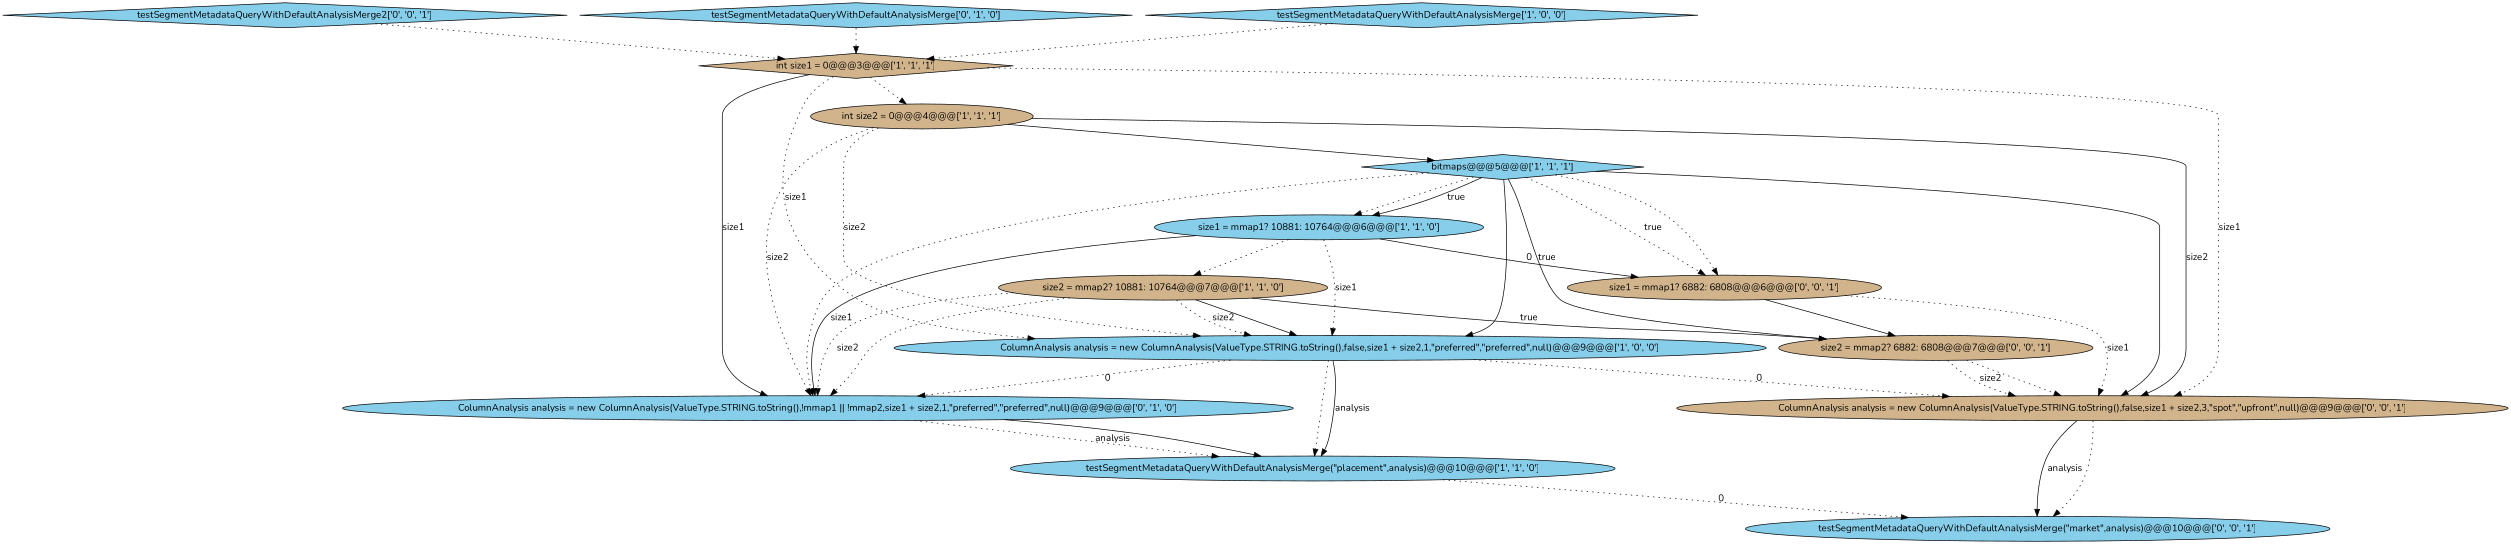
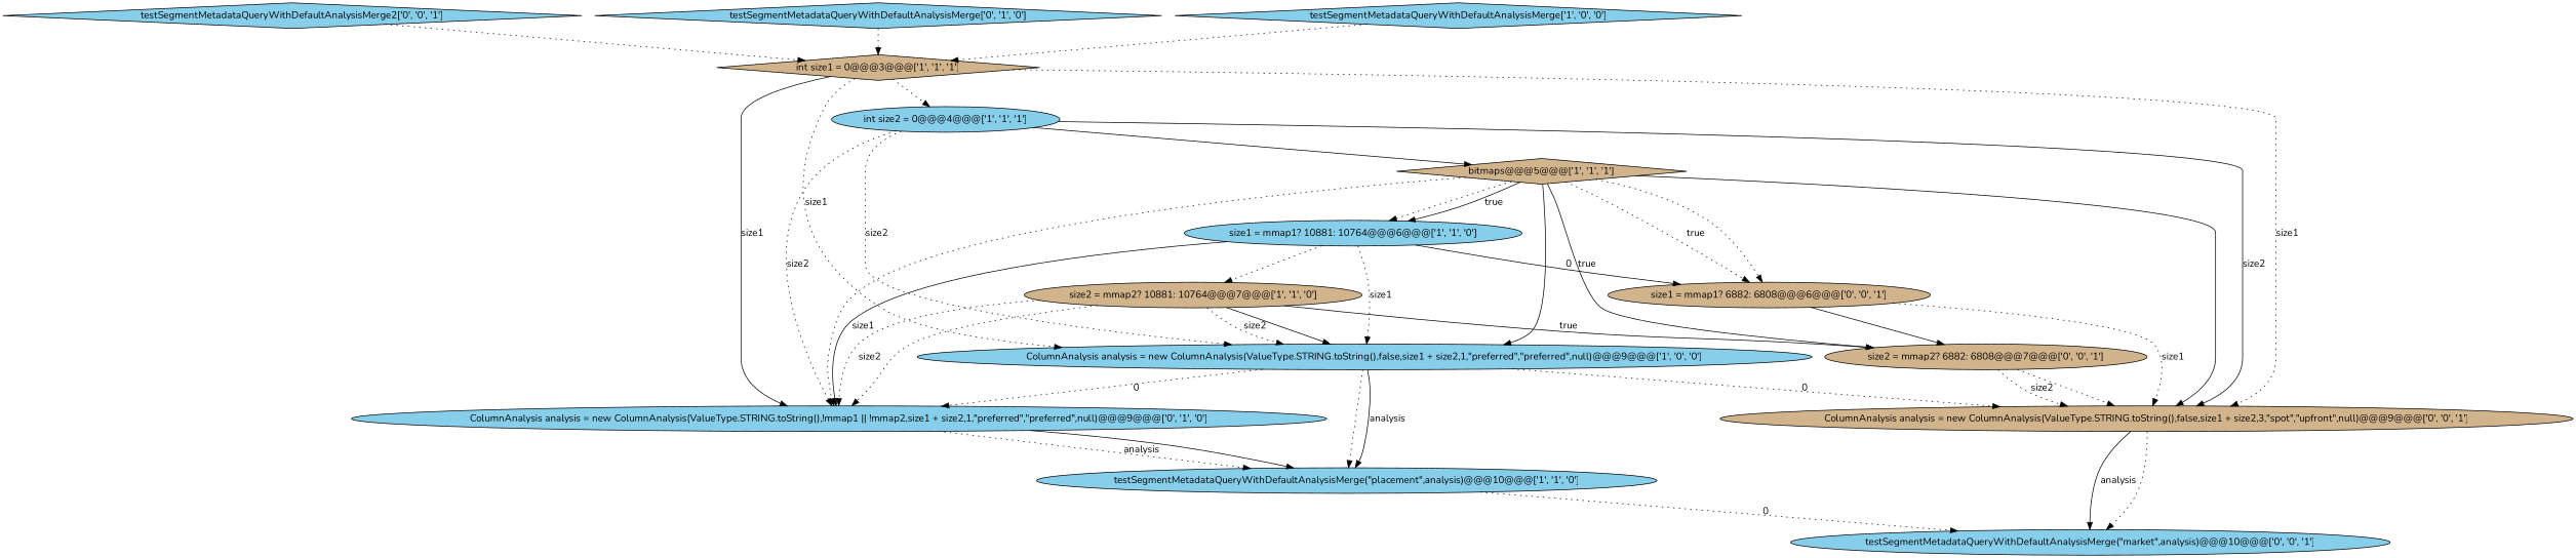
  digraph {
    fontname=Nunito
    node [fillcolor=skyblue fontname=Nunito shape=ellipse style=filled]
    edge [fontname=Nunito style=dotted]
    n1 [label="ColumnAnalysis analysis = new ColumnAnalysis(ValueType.STRING.toString(),false,size1 + size2,1,\"preferred\",\"preferred\",null)@@@9@@@['1', '0', '0']"]
    n2 [label="ColumnAnalysis analysis = new ColumnAnalysis(ValueType.STRING.toString(),!mmap1 || !mmap2,size1 + size2,1,\"preferred\",\"preferred\",null)@@@9@@@['0', '1', '0']"]
    n3 [fillcolor=tan label="ColumnAnalysis analysis = new ColumnAnalysis(ValueType.STRING.toString(),false,size1 + size2,3,\"spot\",\"upfront\",null)@@@9@@@['0', '0', '1']"]
    n4 [label="testSegmentMetadataQueryWithDefaultAnalysisMerge(\"placement\",analysis)@@@10@@@['1', '1', '0']"]
    n5 [label="testSegmentMetadataQueryWithDefaultAnalysisMerge(\"market\",analysis)@@@10@@@['0', '0', '1']"]
-   n6 [fillcolor=tan label="int size2 = 0@@@4@@@['1', '1', '1']"]
-   n7 [label="bitmaps@@@5@@@['1', '1', '1']" shape=diamond]
+   n6 [label="int size2 = 0@@@4@@@['1', '1', '1']"]
+   n7 [fillcolor=tan label="bitmaps@@@5@@@['1', '1', '1']" shape=diamond]
    n8 [label="size1 = mmap1? 10881: 10764@@@6@@@['1', '1', '0']"]
    n9 [fillcolor=tan label="size1 = mmap1? 6882: 6808@@@6@@@['0', '0', '1']"]
    n10 [fillcolor=tan label="size2 = mmap2? 6882: 6808@@@7@@@['0', '0', '1']"]
    n11 [fillcolor=tan label="size2 = mmap2? 10881: 10764@@@7@@@['1', '1', '0']"]
    n12 [label="testSegmentMetadataQueryWithDefaultAnalysisMerge2['0', '0', '1']" shape=diamond]
    n13 [fillcolor=tan label="int size1 = 0@@@3@@@['1', '1', '1']" shape=diamond]
    n14 [label="testSegmentMetadataQueryWithDefaultAnalysisMerge['0', '1', '0']" shape=diamond]
    n15 [label="testSegmentMetadataQueryWithDefaultAnalysisMerge['1', '0', '0']" shape=diamond]
    n1 -> n2 [label=0]
    n1 -> n3 [label=0]
    n1 -> n4
    n1 -> n4 [label=analysis style=solid]
    n2 -> n4 [label=analysis]
    n2 -> n4 [style=solid]
    n3 -> n5 [label=analysis style=solid]
    n3 -> n5
    n4 -> n5 [label=0]
    n6 -> n1 [label=size2]
    n6 -> n2 [label=size2]
    n6 -> n3 [label=size2 style=solid]
    n6 -> n7 [style=solid]
    n7 -> n1 [style=solid]
    n7 -> n2
    n7 -> n3 [style=solid]
    n7 -> n8
    n7 -> n8 [label=true style=solid]
    n7 -> n9 [label=true]
    n7 -> n9
    n7 -> n10 [label=true style=solid]
    n8 -> n1 [label=size1]
    n8 -> n2 [label=size1 style=solid]
    n8 -> n9 [label=0 style=solid]
    n8 -> n11
    n9 -> n3 [label=size1]
    n9 -> n10 [style=solid]
    n10 -> n3
    n10 -> n3 [label=size2]
    n11 -> n1 [style=solid]
    n11 -> n1 [label=size2]
    n11 -> n2
    n11 -> n2 [label=size2]
    n11 -> n10 [label=true style=solid]
    n12 -> n13
    n13 -> n1 [label=size1]
    n13 -> n2 [label=size1 style=solid]
    n13 -> n3 [label=size1]
    n13 -> n6
    n14 -> n13
    n15 -> n13
  }
